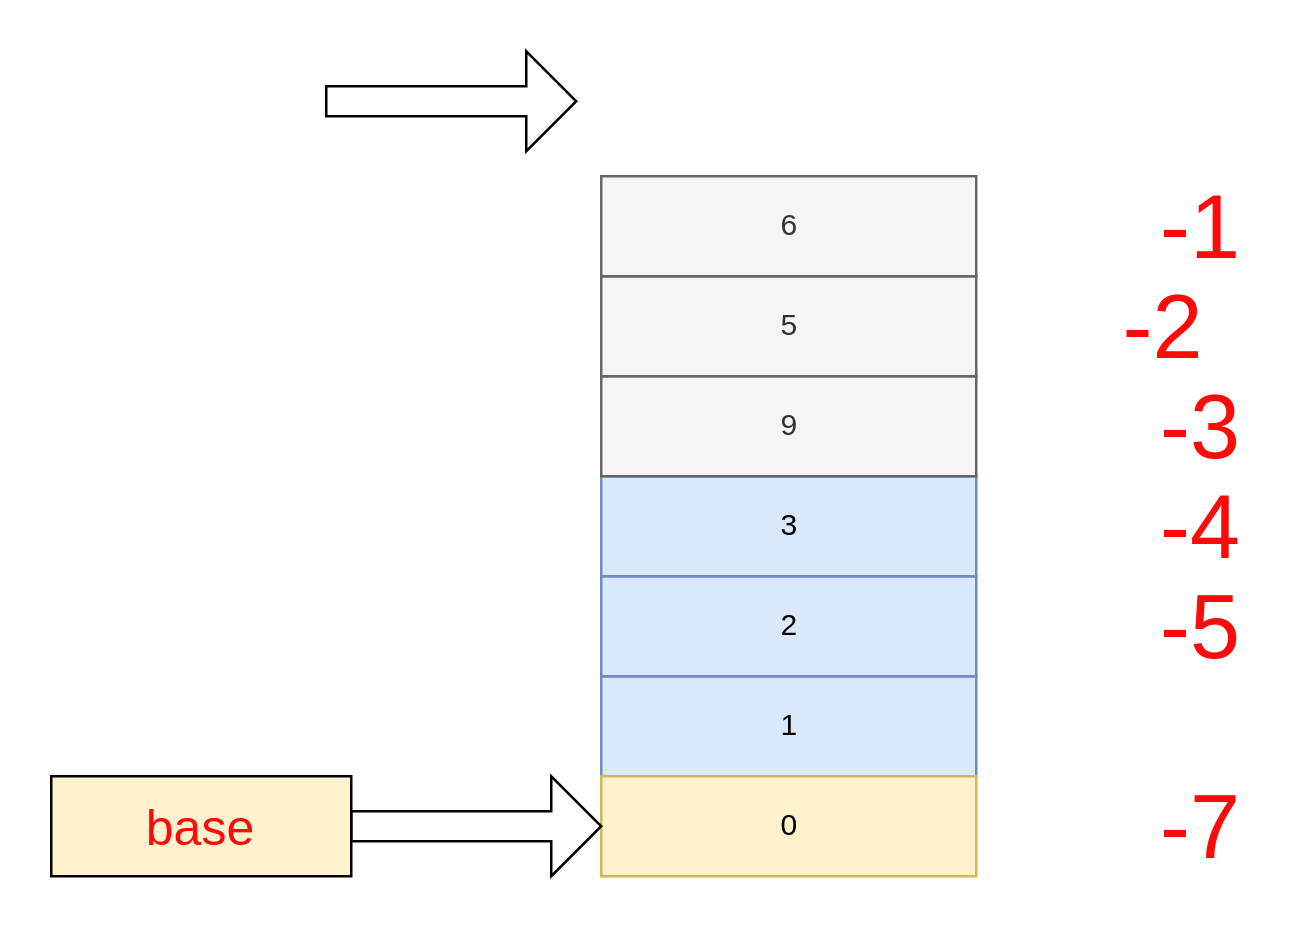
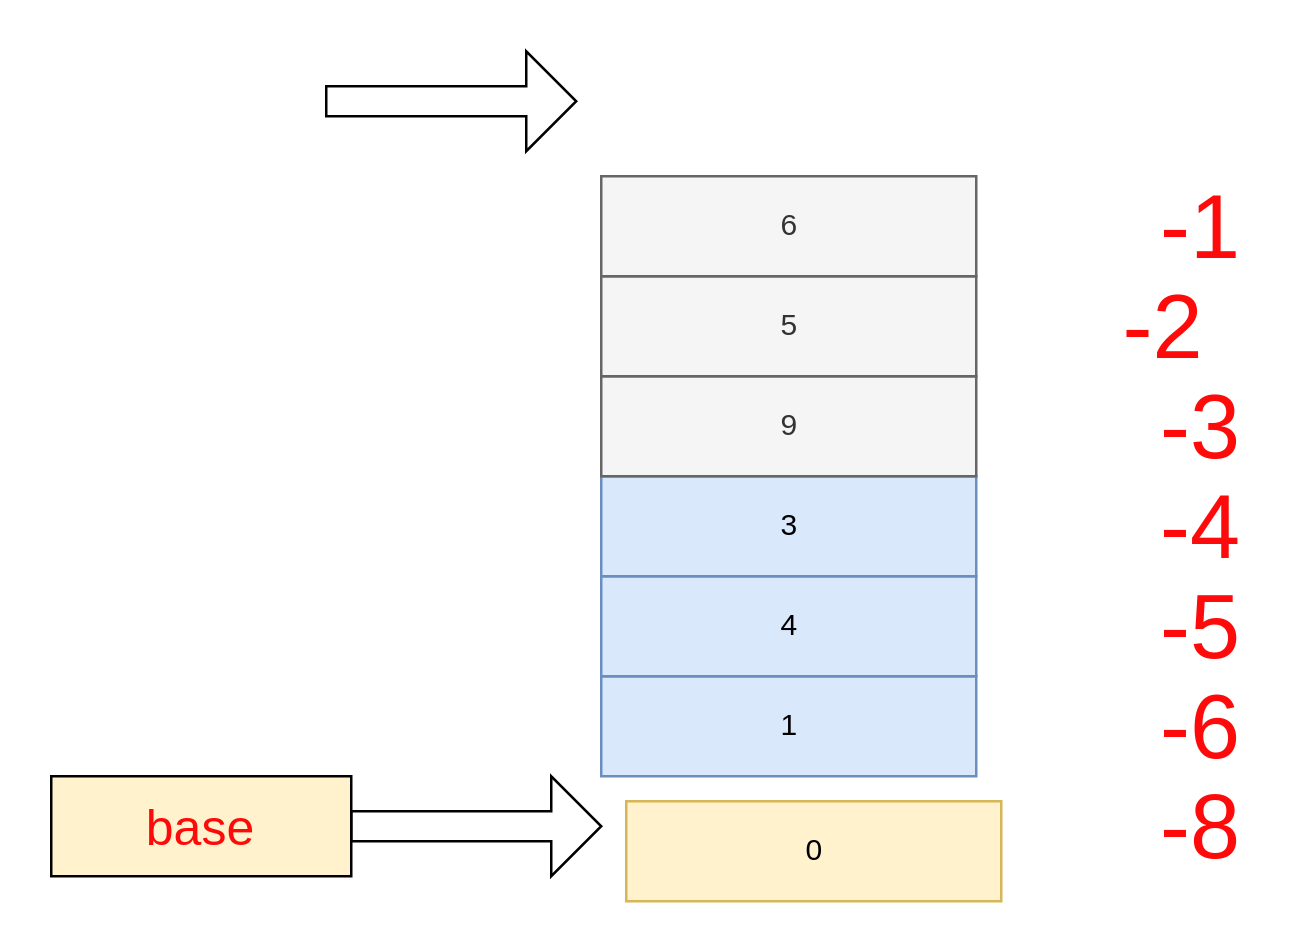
  <mxCell id="0" />
  <mxCell id="1" parent="0" />
  <mxCell id="2" value="1" style="verticalLabelPosition=middle;verticalAlign=middle;html=1;shape=mxgraph.basic.rect;fillColor2=none;strokeWidth=1;size=20;indent=5;fillColor=#dae8fc;strokeColor=#6c8ebf;labelPosition=center;align=center;" vertex="1" parent="1"><mxGeometry x="240" y="270" width="150" height="40" as="geometry" /></mxCell>
- <mxCell id="3" value="2" style="verticalLabelPosition=middle;verticalAlign=middle;html=1;shape=mxgraph.basic.rect;fillColor2=none;strokeWidth=1;size=20;indent=5;fillColor=#dae8fc;strokeColor=#6c8ebf;labelPosition=center;align=center;" vertex="1" parent="1"><mxGeometry x="240" y="230" width="150" height="40" as="geometry" /></mxCell>
- <mxCell id="4" value="0" style="verticalLabelPosition=middle;verticalAlign=middle;html=1;shape=mxgraph.basic.rect;fillColor2=none;strokeWidth=1;size=20;indent=5;fillColor=#fff2cc;strokeColor=#d6b656;labelPosition=center;align=center;" vertex="1" parent="1"><mxGeometry x="240" y="310" width="150" height="40" as="geometry" /></mxCell>
+ <mxCell id="3" value="4" style="verticalLabelPosition=middle;verticalAlign=middle;html=1;shape=mxgraph.basic.rect;fillColor2=none;strokeWidth=1;size=20;indent=5;fillColor=#dae8fc;strokeColor=#6c8ebf;labelPosition=center;align=center;" vertex="1" parent="1"><mxGeometry x="240" y="230" width="150" height="40" as="geometry" /></mxCell>
+ <mxCell id="4" value="0" style="verticalLabelPosition=middle;verticalAlign=middle;html=1;shape=mxgraph.basic.rect;fillColor2=none;strokeWidth=1;size=20;indent=5;fillColor=#fff2cc;strokeColor=#d6b656;labelPosition=center;align=center;" vertex="1" parent="1"><mxGeometry x="250" y="320" width="150" height="40" as="geometry" /></mxCell>
  <mxCell id="5" value="3" style="verticalLabelPosition=middle;verticalAlign=middle;html=1;shape=mxgraph.basic.rect;fillColor2=none;strokeWidth=1;size=20;indent=5;fillColor=#dae8fc;strokeColor=#6c8ebf;labelPosition=center;align=center;" vertex="1" parent="1"><mxGeometry x="240" y="190" width="150" height="40" as="geometry" /></mxCell>
  <mxCell id="6" value="9" style="verticalLabelPosition=middle;verticalAlign=middle;html=1;shape=mxgraph.basic.rect;fillColor2=none;strokeWidth=1;size=20;indent=5;fillColor=#f5f5f5;strokeColor=#666666;fontColor=#333333;labelPosition=center;align=center;" vertex="1" parent="1"><mxGeometry x="240" y="150" width="150" height="40" as="geometry" /></mxCell>
  <mxCell id="7" value="5" style="verticalLabelPosition=middle;verticalAlign=middle;html=1;shape=mxgraph.basic.rect;fillColor2=none;strokeWidth=1;size=20;indent=5;fillColor=#f5f5f5;strokeColor=#666666;fontColor=#333333;labelPosition=center;align=center;" vertex="1" parent="1"><mxGeometry x="240" y="110" width="150" height="40" as="geometry" /></mxCell>
  <mxCell id="8" value="6" style="verticalLabelPosition=middle;verticalAlign=middle;html=1;shape=mxgraph.basic.rect;fillColor2=none;strokeWidth=1;size=20;indent=5;fillColor=#f5f5f5;strokeColor=#666666;fontColor=#333333;labelPosition=center;align=center;" vertex="1" parent="1"><mxGeometry x="240" y="70" width="150" height="40" as="geometry" /></mxCell>
  <mxCell id="9" value="-2" style="text;html=1;strokeColor=none;fillColor=none;align=center;verticalAlign=middle;whiteSpace=wrap;rounded=0;fontSize=36;fontColor=#FF0A0A;" vertex="1" parent="1"><mxGeometry x="445" y="120" width="40" height="20" as="geometry" /></mxCell>
  <mxCell id="10" value="-1" style="text;html=1;strokeColor=none;fillColor=none;align=center;verticalAlign=middle;whiteSpace=wrap;rounded=0;fontSize=36;fontColor=#FF0A0A;" vertex="1" parent="1"><mxGeometry x="460" y="80" width="40" height="20" as="geometry" /></mxCell>
  <mxCell id="11" value="-3" style="text;html=1;strokeColor=none;fillColor=none;align=center;verticalAlign=middle;whiteSpace=wrap;rounded=0;fontSize=36;fontColor=#FF0A0A;" vertex="1" parent="1"><mxGeometry x="460" y="160" width="40" height="20" as="geometry" /></mxCell>
  <mxCell id="12" value="-4" style="text;html=1;strokeColor=none;fillColor=none;align=center;verticalAlign=middle;whiteSpace=wrap;rounded=0;fontSize=36;fontColor=#FF0A0A;" vertex="1" parent="1"><mxGeometry x="460" y="200" width="40" height="20" as="geometry" /></mxCell>
  <mxCell id="13" value="-5" style="text;html=1;strokeColor=none;fillColor=none;align=center;verticalAlign=middle;whiteSpace=wrap;rounded=0;fontSize=36;fontColor=#FF0A0A;" vertex="1" parent="1"><mxGeometry x="460" y="240" width="40" height="20" as="geometry" /></mxCell>
- <mxCell id="15" value="-7" style="text;html=1;strokeColor=none;fillColor=none;align=center;verticalAlign=middle;whiteSpace=wrap;rounded=0;fontSize=36;fontColor=#FF0A0A;" vertex="1" parent="1"><mxGeometry x="460" y="320" width="40" height="20" as="geometry" /></mxCell>
+ <mxCell id="14" value="-6" style="text;html=1;strokeColor=none;fillColor=none;align=center;verticalAlign=middle;whiteSpace=wrap;rounded=0;fontSize=36;fontColor=#FF0A0A;" vertex="1" parent="1"><mxGeometry x="460" y="280" width="40" height="20" as="geometry" /></mxCell>
+ <mxCell id="15" value="-8" style="text;html=1;strokeColor=none;fillColor=none;align=center;verticalAlign=middle;whiteSpace=wrap;rounded=0;fontSize=36;fontColor=#FF0A0A;" vertex="1" parent="1"><mxGeometry x="460" y="320" width="40" height="20" as="geometry" /></mxCell>
  <mxCell id="16" value="" style="shape=singleArrow;whiteSpace=wrap;html=1;fontSize=36;fontColor=#FF0A0A;" vertex="1" parent="1"><mxGeometry x="140" y="310" width="100" height="40" as="geometry" /></mxCell>
  <mxCell id="17" value="base" style="rounded=0;whiteSpace=wrap;html=1;fontSize=20;fontColor=#FF0A0A;fillColor=#fff2cc;" vertex="1" parent="1"><mxGeometry x="20" y="310" width="120" height="40" as="geometry" /></mxCell>
  <mxCell id="18" value="" style="shape=singleArrow;whiteSpace=wrap;html=1;fontSize=36;fontColor=#FF0A0A;" vertex="1" parent="1"><mxGeometry x="130" y="20" width="100" height="40" as="geometry" /></mxCell>
